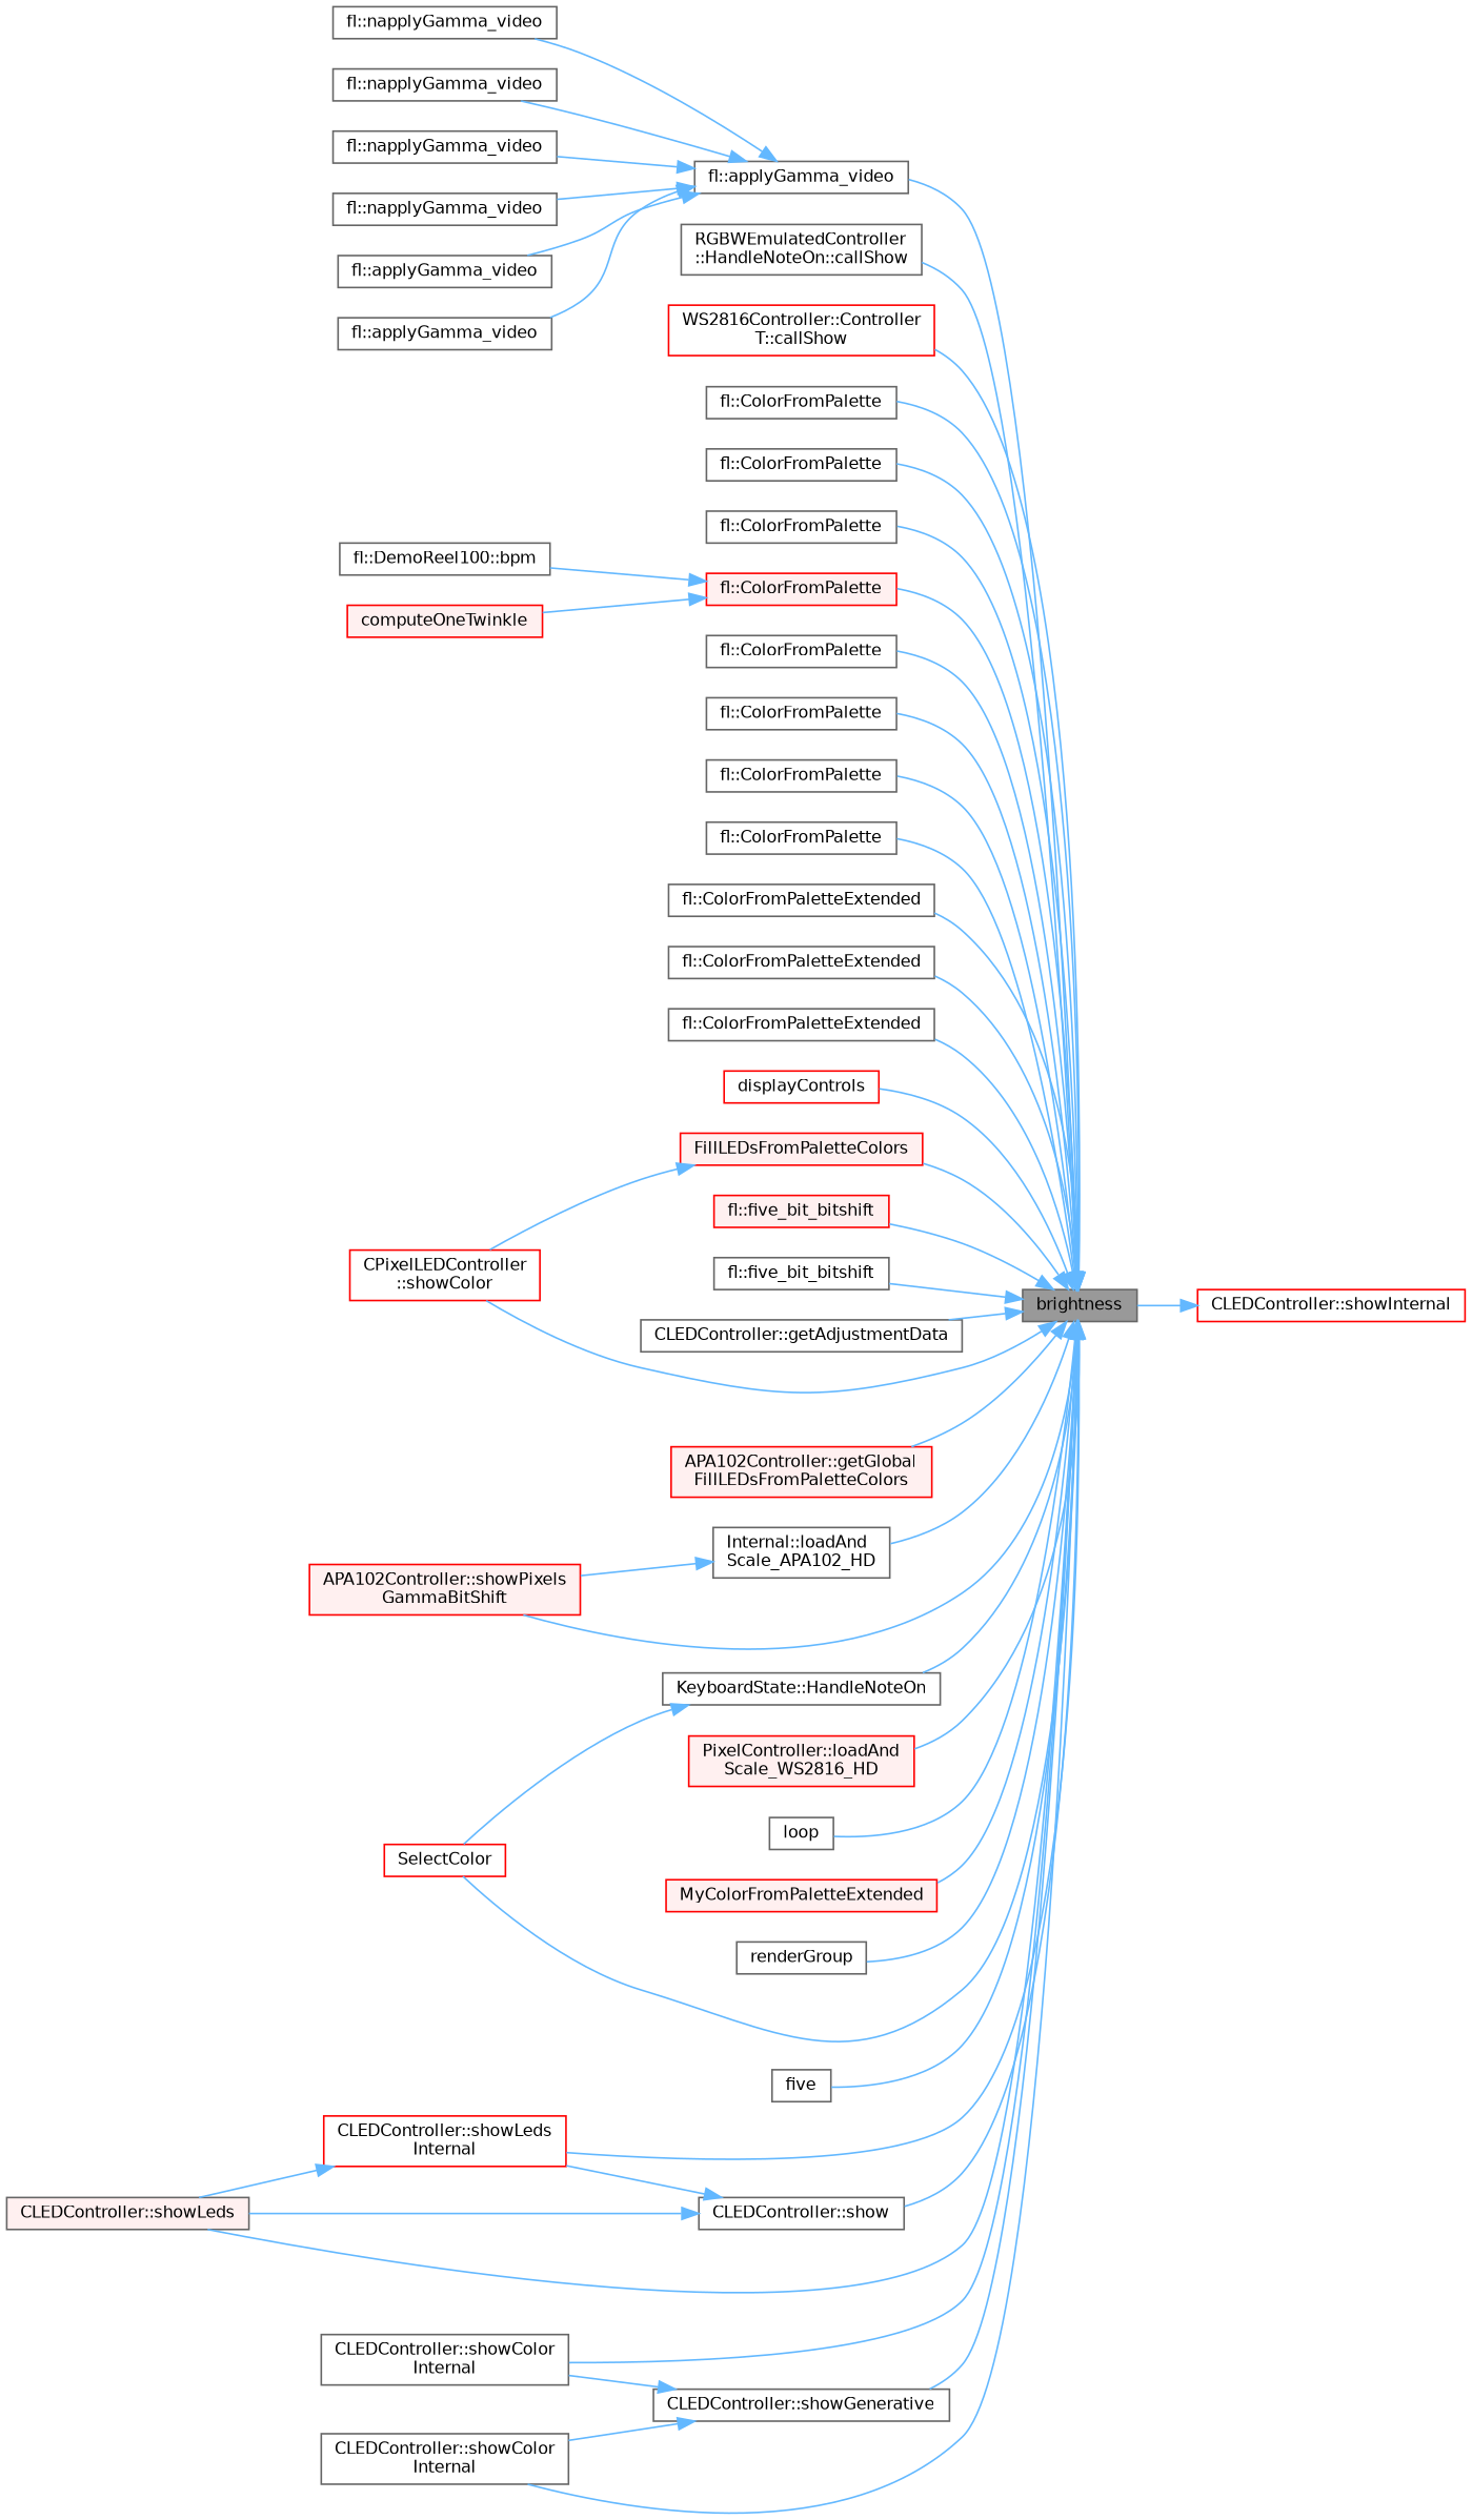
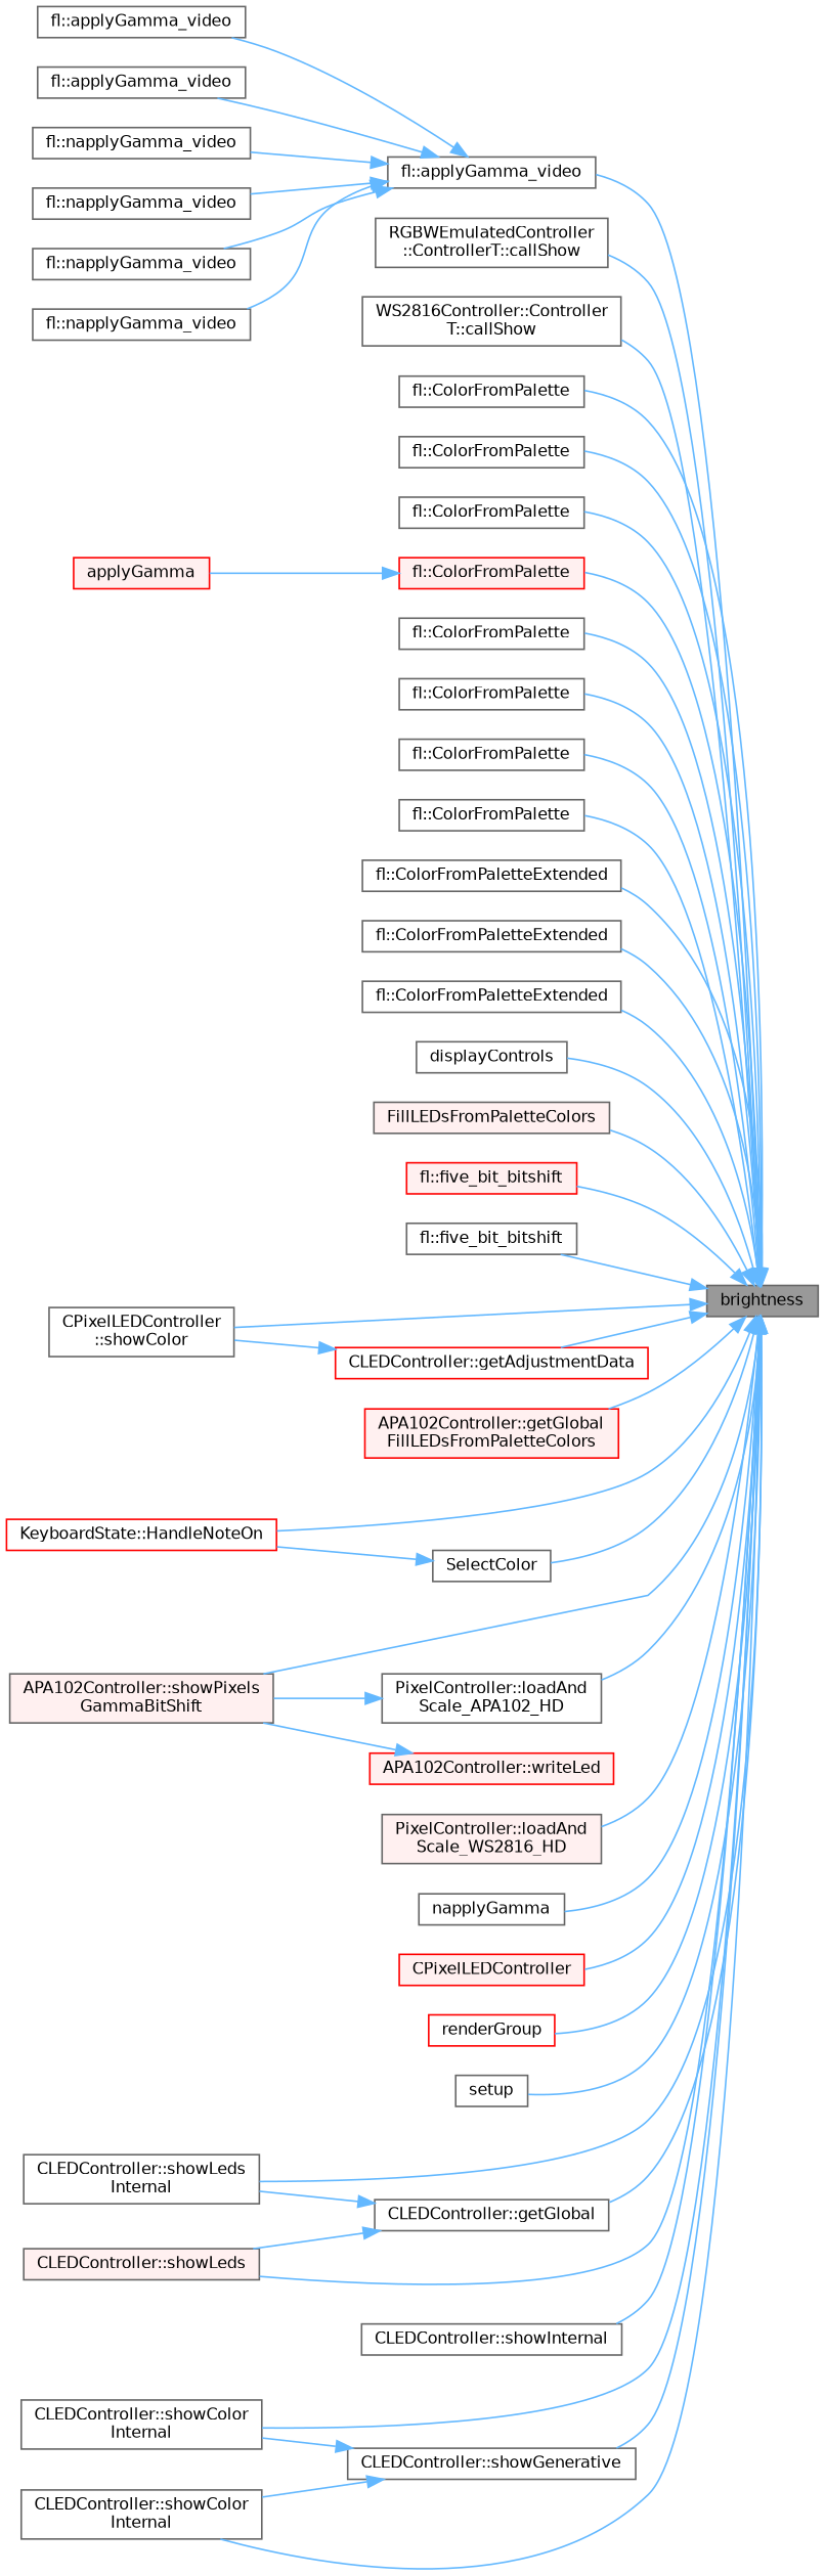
  digraph {
    rankdir=RL
    node [color=grey40 fillcolor=white fontname=Helvetica fontsize=10 shape=box style=filled]
    edge [color=steelblue1 dir=back fontname=Helvetica fontsize=10 labelfontname=Helvetica labelfontsize=10 style=solid]
    n1 [color=gray40 fillcolor=grey60 fontcolor=black height=0.2 label=brightness width=0.4]
    n2 [height=0.2 label="fl::applyGamma_video" width=0.4]
-   n3 [height=0.2 label="RGBWEmulatedController\l::HandleNoteOn::callShow" width=0.4]
-   n4 [color=red height=0.2 label="WS2816Controller::Controller\lT::callShow" width=0.4]
+   n3 [height=0.2 label="RGBWEmulatedController\l::ControllerT::callShow" width=0.4]
+   n4 [height=0.2 label="WS2816Controller::Controller\lT::callShow" width=0.4]
    n5 [height=0.2 label="fl::ColorFromPalette" width=0.4]
    n6 [height=0.2 label="fl::ColorFromPalette" width=0.4]
    n7 [height=0.2 label="fl::ColorFromPalette" width=0.4]
    n8 [color=red fillcolor="#FFF0F0" height=0.2 label="fl::ColorFromPalette" width=0.4]
    n9 [height=0.2 label="fl::ColorFromPalette" width=0.4]
    n10 [height=0.2 label="fl::ColorFromPalette" width=0.4]
    n11 [height=0.2 label="fl::ColorFromPalette" width=0.4]
    n12 [height=0.2 label="fl::ColorFromPalette" width=0.4]
    n13 [height=0.2 label="fl::ColorFromPaletteExtended" width=0.4]
    n14 [height=0.2 label="fl::ColorFromPaletteExtended" width=0.4]
    n15 [height=0.2 label="fl::ColorFromPaletteExtended" width=0.4]
-   n16 [color=red height=0.2 label=displayControls width=0.4]
-   n17 [color=red fillcolor="#FFF0F0" height=0.2 label=FillLEDsFromPaletteColors width=0.4]
+   n16 [height=0.2 label=displayControls width=0.4]
+   n17 [fillcolor="#FFF0F0" height=0.2 label=FillLEDsFromPaletteColors width=0.4]
    n18 [color=red fillcolor="#FFF0F0" height=0.2 label="fl::five_bit_bitshift" width=0.4]
    n19 [height=0.2 label="fl::five_bit_bitshift" width=0.4]
-   n20 [height=0.2 label="CLEDController::getAdjustmentData" width=0.4]
-   n21 [color=red height=0.2 label="CPixelLEDController\l::showColor" width=0.4]
+   n20 [color=red height=0.2 label="CLEDController::getAdjustmentData" width=0.4]
+   n21 [height=0.2 label="CPixelLEDController\l::showColor" width=0.4]
    n22 [color=red fillcolor="#FFF0F0" height=0.2 label="APA102Controller::getGlobal\lFillLEDsFromPaletteColors" width=0.4]
-   n23 [height=0.2 label="KeyboardState::HandleNoteOn" width=0.4]
-   n24 [height=0.2 label="Internal::loadAnd\lScale_APA102_HD" width=0.4]
-   n25 [color=red fillcolor="#FFF0F0" height=0.2 label="APA102Controller::showPixels\lGammaBitShift" width=0.4]
-   n26 [color=red fillcolor="#FFF0F0" height=0.2 label="PixelController::loadAnd\lScale_WS2816_HD" width=0.4]
-   n27 [height=0.2 label=loop width=0.4]
-   n28 [color=red fillcolor="#FFF0F0" height=0.2 label=MyColorFromPaletteExtended width=0.4]
-   n29 [height=0.2 label=renderGroup width=0.4]
-   n30 [color=red height=0.2 label=SelectColor width=0.4]
-   n31 [height=0.2 label=five width=0.4]
-   n32 [height=0.2 label="CLEDController::show" width=0.4]
-   n33 [color=red height=0.2 label="CLEDController::showInternal" width=0.4]
-   n34 [color=red height=0.2 label="CLEDController::showLeds\lInternal" width=0.4]
+   n23 [color=red height=0.2 label="KeyboardState::HandleNoteOn" width=0.4]
+   n24 [height=0.2 label="PixelController::loadAnd\lScale_APA102_HD" width=0.4]
+   n25 [fillcolor="#FFF0F0" height=0.2 label="APA102Controller::showPixels\lGammaBitShift" width=0.4]
+   n26 [fillcolor="#FFF0F0" height=0.2 label="PixelController::loadAnd\lScale_WS2816_HD" width=0.4]
+   n27 [height=0.2 label=napplyGamma width=0.4]
+   n28 [color=red fillcolor="#FFF0F0" height=0.2 label=CPixelLEDController width=0.4]
+   n29 [color=red height=0.2 label=renderGroup width=0.4]
+   n30 [height=0.2 label=SelectColor width=0.4]
+   n31 [height=0.2 label=setup width=0.4]
+   n32 [height=0.2 label="CLEDController::getGlobal" width=0.4]
+   n33 [height=0.2 label="CLEDController::showInternal" width=0.4]
+   n34 [height=0.2 label="CLEDController::showLeds\lInternal" width=0.4]
    n35 [fillcolor="#FFF0F0" height=0.2 label="CLEDController::showLeds" width=0.4]
    n36 [height=0.2 label="CLEDController::showGenerative" width=0.4]
    n37 [height=0.2 label="CLEDController::showColor\lInternal" width=0.4]
    n38 [height=0.2 label="CLEDController::showColor\lInternal" width=0.4]
    n39 [height=0.2 label="fl::applyGamma_video" width=0.4]
    n40 [height=0.2 label="fl::applyGamma_video" width=0.4]
    n41 [height=0.2 label="fl::napplyGamma_video" width=0.4]
    n42 [height=0.2 label="fl::napplyGamma_video" width=0.4]
    n43 [height=0.2 label="fl::napplyGamma_video" width=0.4]
    n44 [height=0.2 label="fl::napplyGamma_video" width=0.4]
-   n45 [height=0.2 label="fl::DemoReel100::bpm" width=0.4]
-   n46 [color=red fillcolor="#FFF0F0" height=0.2 label=computeOneTwinkle width=0.4]
+   n46 [color=red fillcolor="#FFF0F0" height=0.2 label=applyGamma width=0.4]
+   n47 [color=red fillcolor="#FFF0F0" height=0.2 label="APA102Controller::writeLed" width=0.4]
    n1 -> n2
    n1 -> n3
    n1 -> n4
    n1 -> n5
    n1 -> n6
    n1 -> n7
    n1 -> n8
    n1 -> n9
    n1 -> n10
    n1 -> n11
    n1 -> n12
    n1 -> n13
    n1 -> n14
    n1 -> n15
    n1 -> n16
    n1 -> n17
    n1 -> n18
    n1 -> n19
    n1 -> n20
    n1 -> n21
    n1 -> n22
    n1 -> n23
    n1 -> n24
    n1 -> n25
    n1 -> n26
    n1 -> n27
    n1 -> n28
    n1 -> n29
    n1 -> n30
    n1 -> n31
    n1 -> n32
-   n33 -> n1
+   n1 -> n33
    n1 -> n34
    n1 -> n35
    n1 -> n36
    n1 -> n37
    n1 -> n38
    n2 -> n39
    n2 -> n40
    n2 -> n41
    n2 -> n42
    n2 -> n43
    n2 -> n44
-   n8 -> n45
    n8 -> n46
-   n17 -> n21
+   n20 -> n21
    n24 -> n25
-   n23 -> n30
+   n30 -> n23
    n32 -> n34
    n32 -> n35
-   n34 -> n35
    n36 -> n37
    n36 -> n38
+   n47 -> n25
  }
